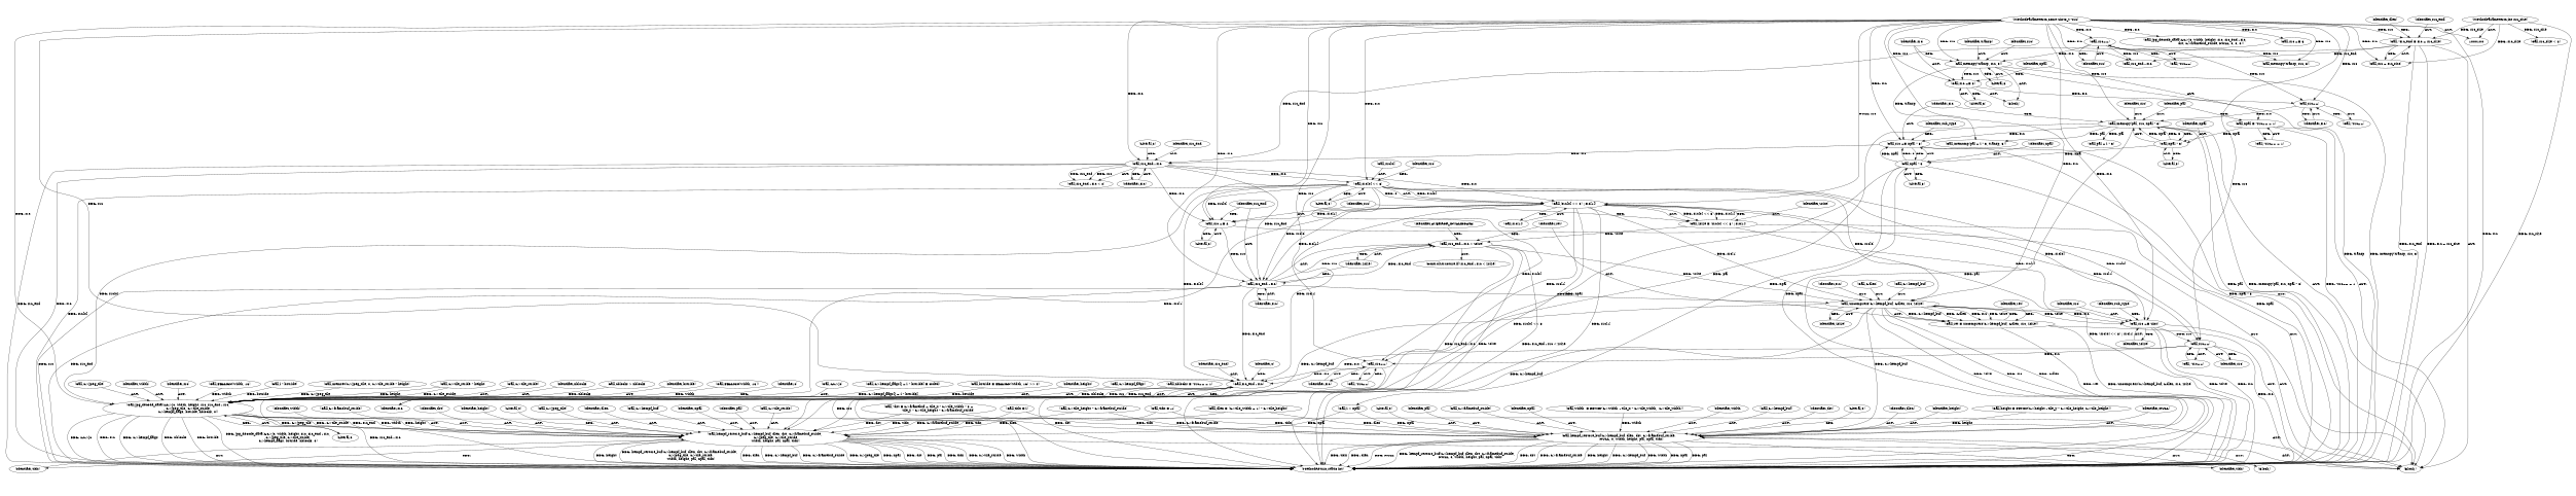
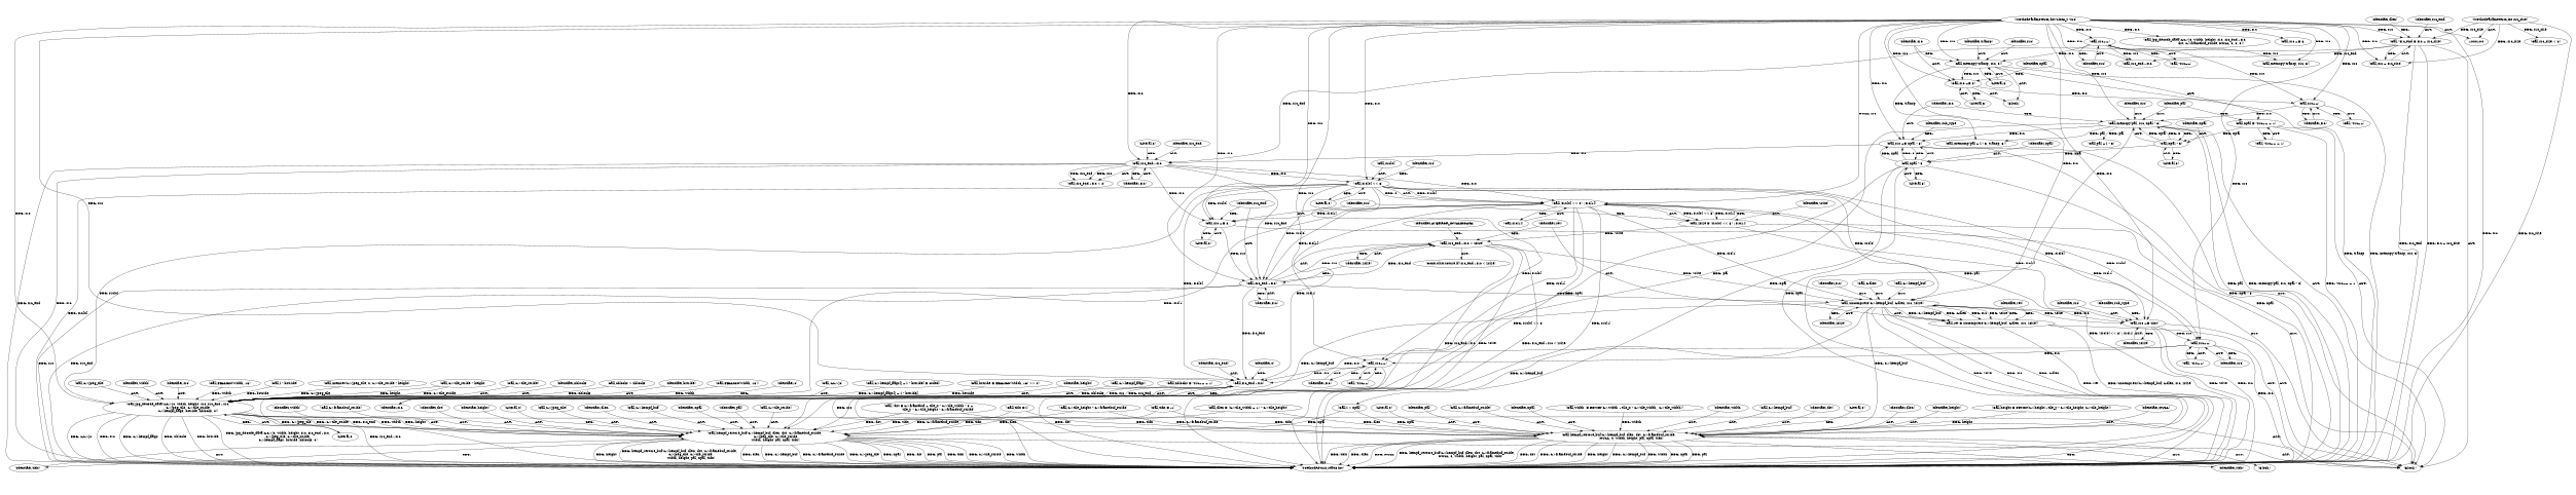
  digraph {
    n1 [label="(Call,(src[0] << 8) | src[1])"]
    n2 [label="(Call,zsize = (src[0] << 8) | src[1])"]
    n3 [label="(Call,uncompress(c->kempf_buf, &dlen, src, zsize))"]
    n4 [label="(Call,src += uint)"]
    n5 [label="(Call,src++)"]
    n6 [label="(Call,src++)"]
    n7 [label="(Call,src_end - src)"]
    n8 [label="(Call,jpg_decode_data(&c->jc, width, height, src, src_end - src,\n                    c->jpeg_tile, c->tile_stride,\n                    c->kempf_flags, bstride, nblocks, 0))"]
    n9 [label="(Call,src += 2)"]
    n10 [label="(Call,src_end - src)"]
    n11 [label="(MethodReturn,static int)"]
    n12 [label="(Call,src[1])"]
    n13 [label="(Block,)"]
    n14 [label="(Call,src_end - src < zsize)"]
    n15 [label="(Call,kempf_restore_buf(c->kempf_buf, dlen, dst, c->framebuf_stride,\n                      c->jpeg_tile, c->tile_stride,\n                      width, height, pal, npal, tidx))"]
    n16 [label="(Call,kempf_restore_buf(c->kempf_buf, dlen, dst, c->framebuf_stride,\n                          NULL, 0, width, height, pal, npal, tidx))"]
    n17 [label="(Call,ret = uncompress(c->kempf_buf, &dlen, src, zsize))"]
    n18 [label="(Identifier,zsize)"]
    n19 [label="(Identifier,zsize)"]
    n20 [label="(Call,*src++)"]
    n21 [label="(Identifier,src)"]
    n22 [label="(Call,*src++)"]
    n23 [label="(Identifier,src)"]
    n24 [label="(Identifier,src)"]
    n25 [label="(Literal,0)"]
    n26 [label="(Literal,2)"]
    n27 [label="(Identifier,src)"]
    n28 [label="(Call,src[0] << 8)"]
    n29 [label="(Literal,8)"]
    n30 [label="(Call,src_end - src)"]
    n31 [label="(Call,src_end - src < 2)"]
    n32 [label="(Identifier,src)"]
    n33 [label="(Call,*src_end = src + src_size)"]
    n34 [label="(Call,src + src_size)"]
    n35 [label="(Call,src_end - src)"]
-   n36 [label="(MethodParameterIn,const uint8_t *src)"]
+   n36 [label="(MethodParameterIn,dst uint8_t *src)"]
    n37 [label="(Call,src += npal * 3)"]
    n38 [label="(Call,memcpy(pal, src, npal * 3))"]
    n39 [label="(Call,src++)"]
    n40 [label="(Call,src += 3)"]
    n41 [label="(Call,memcpy(transp, src, 3))"]
    n42 [label="(Call,src++)"]
    n43 [label="(Call,jpg_decode_data(&c->jc, width, height, src, src_end - src,\n                               dst, c->framebuf_stride, NULL, 0, 0, 0))"]
    n44 [label="(Call,src += 3)"]
    n45 [label="(Call,memcpy(transp, src, 3))"]
    1000100
    n47 [label="(Call,npal * 3)"]
    n48 [label="(Call,npal * 3)"]
    n49 [label="(Call,memcmp(pal + i * 3, transp, 3))"]
    n50 [label="(Call,pal + i * 3)"]
    n51 [label="(Call,*src++)"]
    n52 [label="(Identifier,src)"]
    n53 [label="(Literal,3)"]
    n54 [label="(Block,)"]
    n55 [label="(Literal,3)"]
    n56 [label="(Call,*src++)"]
    n57 [label="(Identifier,src)"]
    n58 [label="(MethodParameterIn,int src_size)"]
    n59 [label="(Call,src_size < 2)"]
    n60 [label="(Literal,3)"]
    n61 [label="(Call,i < npal)"]
    n62 [label="(Identifier,tidx)"]
    n63 [label="(Identifier,tidx)"]
    n64 [label="(Block,)"]
    n65 [label="(Literal,3)"]
    n66 [label="(Call,npal = *src++ + 1)"]
    n67 [label="(Call,*src++ + 1)"]
    n68 [label="(Identifier,zsize)"]
    n69 [label="(ControlStructure,if (src_end - src < zsize))"]
    n70 [label="(Call,width  = FFMIN(c->width  - tile_x * c->tile_width,  c->tile_width))"]
    n71 [label="(Identifier,nblocks)"]
    n72 [label="(Literal,2)"]
    n73 [label="(Call,c->kempf_buf)"]
    n74 [label="(Call,cblocks > nblocks)"]
    n75 [label="(Identifier,sub_type)"]
    n76 [label="(Identifier,dlen)"]
    n77 [label="(Identifier,bstride)"]
    n78 [label="(Call,c->kempf_buf)"]
    n79 [label="(Call,FFALIGN(width, 16))"]
    n80 [label="(Identifier,c)"]
    n81 [label="(Call,&c->jc)"]
    n82 [label="(Call,c->kempf_flags[j + i * bstride] = coded)"]
    n83 [label="(Identifier,width)"]
    n84 [label="(Call,dlen = (c->tile_width + 1) * c->tile_height)"]
    n85 [label="(Identifier,src)"]
    n86 [label="(Identifier,npal)"]
    n87 [label="(Identifier,src)"]
    n88 [label="(Identifier,src)"]
    n89 [label="(Identifier,ret)"]
    n90 [label="(Identifier,pal)"]
    n91 [label="(Call,c->kempf_buf)"]
    n92 [label="(Identifier,src_end)"]
    n93 [label="(Identifier,npal)"]
    n94 [label="(Identifier,pal)"]
    n95 [label="(Identifier,dst)"]
    n96 [label="(Literal,0)"]
    n97 [label="(Identifier,npal)"]
    n98 [label="(Call,c->tile_stride)"]
    n99 [label="(Identifier,dlen)"]
    n100 [label="(Identifier,dlen)"]
    n101 [label="(Call,bstride = FFALIGN(width, 16) >> 4)"]
    n102 [label="(Identifier,height)"]
    n103 [label="(Identifier,src)"]
    n104 [label="(Identifier,c)"]
    n105 [label="(Identifier,width)"]
    n106 [label="(Identifier,src_end)"]
    n107 [label="(Identifier,src)"]
    n108 [label="(Identifier,npal)"]
    n109 [label="(Identifier,height)"]
    n110 [label="(Call,*dst = c->framebuf + tile_x * c->tile_width * 3 +\n                   tile_y * c->tile_height * c->framebuf_stride)"]
    n111 [label="(Identifier,src_end)"]
    n112 [label="(Call,height = FFMIN(c->height - tile_y * c->tile_height, c->tile_height))"]
    n113 [label="(Call,src[0])"]
    n114 [label="(Identifier,AVERROR_INVALIDDATA)"]
    n115 [label="(Identifier,NULL)"]
    n116 [label="(Call,c->kempf_flags)"]
    n117 [label="(Identifier,ret)"]
    n118 [label="(Call,c->framebuf_stride)"]
    n119 [label="(Identifier,dst)"]
    n120 [label="(Literal,0)"]
    n121 [label="(Call,nblocks = *src++ + 1)"]
    n122 [label="(Identifier,sub_type)"]
    n123 [label="(Identifier,src)"]
    n124 [label="(Identifier,src)"]
    n125 [label="(Call,tidx = i)"]
    n126 [label="(Call,c->jpeg_tile)"]
    n127 [label="(Call,c->tile_height * c->framebuf_stride)"]
    n128 [label="(Identifier,transp)"]
    n129 [label="(Identifier,width)"]
    n130 [label="(Identifier,height)"]
    n131 [label="(Call,tidx = -1)"]
    n132 [label="(Identifier,pal)"]
    n133 [label="(Identifier,src)"]
    n134 [label="(Identifier,src)"]
    n135 [label="(Call,&dlen)"]
    n136 [label="(Literal,0)"]
    n137 [label="(Call,c->framebuf_stride)"]
    n138 [label="(Call,FFALIGN(width, 16))"]
    n139 [label="(Call,i * bstride)"]
    n140 [label="(Call,memset(c->jpeg_tile, 0, c->tile_stride * height))"]
    n141 [label="(Identifier,npal)"]
    n142 [label="(Call,c->jpeg_tile)"]
    n143 [label="(Identifier,zsize)"]
    n144 [label="(Identifier,src_end)"]
    n145 [label="(Call,c->tile_stride * height)"]
    n146 [label="(Call,c->tile_stride)"]
    n1 -> n2 [label="AST: "]
    n1 -> n2 [label="DDG: src[0] << 8"]
    n1 -> n2 [label="DDG: src[1]"]
    n1 -> n3 [label="DDG: src[1]"]
    n1 -> n4 [label="DDG: src[1]"]
    n1 -> n5 [label="DDG: src[1]"]
    n1 -> n6 [label="DDG: src[1]"]
    n1 -> n7 [label="DDG: src[1]"]
    n1 -> n8 [label="DDG: src[1]"]
    n1 -> n9 [label="DDG: src[1]"]
    n1 -> n10 [label="DDG: src[1]"]
    n1 -> n11 [label="DDG: src[0] << 8"]
    n1 -> n11 [label="DDG: src[1]"]
    n1 -> n12 [label="CFG: "]
    n2 -> n1 [label="CFG: "]
    n2 -> n11 [label="DDG: (src[0] << 8) | src[1]"]
    n2 -> n13 [label="AST: "]
    n2 -> n14 [label="DDG: zsize"]
    n3 -> n4 [label="DDG: zsize"]
    n3 -> n4 [label="DDG: src"]
    n3 -> n11 [label="DDG: c->kempf_buf"]
    n3 -> n11 [label="DDG: zsize"]
    n3 -> n11 [label="DDG: src"]
    n3 -> n11 [label="DDG: &dlen"]
    n3 -> n15 [label="DDG: c->kempf_buf"]
    n3 -> n16 [label="DDG: c->kempf_buf"]
    n3 -> n17 [label="AST: "]
    n3 -> n17 [label="DDG: c->kempf_buf"]
    n3 -> n17 [label="DDG: &dlen"]
    n3 -> n17 [label="DDG: src"]
    n3 -> n17 [label="DDG: zsize"]
    n3 -> n18 [label="CFG: "]
    n4 -> n5 [label="DDG: src"]
    n4 -> n11 [label="DDG: zsize"]
    n4 -> n11 [label="DDG: src"]
    n4 -> n13 [label="AST: "]
    n4 -> n19 [label="CFG: "]
    n5 -> n6 [label="DDG: src"]
    n5 -> n7 [label="DDG: src"]
    n5 -> n11 [label="DDG: src"]
    n5 -> n20 [label="AST: "]
    n5 -> n21 [label="CFG: "]
    n6 -> n7 [label="DDG: src"]
    n6 -> n11 [label="DDG: src"]
    n6 -> n22 [label="AST: "]
    n6 -> n23 [label="CFG: "]
    n7 -> n8 [label="AST: "]
    n7 -> n8 [label="DDG: src"]
    n7 -> n8 [label="DDG: src_end"]
    n7 -> n11 [label="DDG: src_end"]
    n7 -> n24 [label="CFG: "]
    n8 -> n11 [label="DDG: bstride"]
    n8 -> n11 [label="DDG: jpg_decode_data(&c->jc, width, height, src, src_end - src,\n                    c->jpeg_tile, c->tile_stride,\n                    c->kempf_flags, bstride, nblocks, 0)"]
    n8 -> n11 [label="DDG: src_end - src"]
    n8 -> n11 [label="DDG: &c->jc"]
    n8 -> n11 [label="DDG: src"]
    n8 -> n11 [label="DDG: c->kempf_flags"]
    n8 -> n11 [label="DDG: nblocks"]
    n8 -> n13 [label="AST: "]
    n8 -> n15 [label="DDG: c->jpeg_tile"]
    n8 -> n15 [label="DDG: c->tile_stride"]
    n8 -> n15 [label="DDG: width"]
    n8 -> n15 [label="DDG: height"]
    n8 -> n25 [label="CFG: "]
    n9 -> n10 [label="DDG: src"]
    n9 -> n13 [label="AST: "]
    n9 -> n26 [label="CFG: "]
    n10 -> n3 [label="DDG: src"]
    n10 -> n7 [label="DDG: src_end"]
    n10 -> n11 [label="DDG: src"]
    n10 -> n11 [label="DDG: src_end"]
    n10 -> n14 [label="AST: "]
    n10 -> n14 [label="DDG: src_end"]
    n10 -> n14 [label="DDG: src"]
    n10 -> n27 [label="CFG: "]
    n12 -> n1 [label="AST: "]
    n14 -> n3 [label="DDG: zsize"]
    n14 -> n11 [label="DDG: zsize"]
    n14 -> n11 [label="DDG: src_end - src < zsize"]
    n14 -> n11 [label="DDG: src_end - src"]
    n14 -> n68 [label="CFG: "]
    n14 -> n69 [label="AST: "]
    n15 -> n11 [label="DDG: dst"]
    n15 -> n11 [label="DDG: pal"]
    n15 -> n11 [label="DDG: tidx"]
    n15 -> n11 [label="DDG: c->tile_stride"]
    n15 -> n11 [label="DDG: width"]
    n15 -> n11 [label="DDG: height"]
    n15 -> n11 [label="DDG: kempf_restore_buf(c->kempf_buf, dlen, dst, c->framebuf_stride,\n                      c->jpeg_tile, c->tile_stride,\n                      width, height, pal, npal, tidx)"]
    n15 -> n11 [label="DDG: dlen"]
    n15 -> n11 [label="DDG: c->kempf_buf"]
    n15 -> n11 [label="DDG: c->framebuf_stride"]
    n15 -> n11 [label="DDG: c->jpeg_tile"]
    n15 -> n11 [label="DDG: npal"]
    n15 -> n13 [label="AST: "]
    n15 -> n62 [label="CFG: "]
    n16 -> n11 [label="DDG: NULL"]
    n16 -> n11 [label="DDG: kempf_restore_buf(c->kempf_buf, dlen, dst, c->framebuf_stride,\n                          NULL, 0, width, height, pal, npal, tidx)"]
    n16 -> n11 [label="DDG: dst"]
    n16 -> n11 [label="DDG: c->framebuf_stride"]
    n16 -> n11 [label="DDG: height"]
    n16 -> n11 [label="DDG: c->kempf_buf"]
    n16 -> n11 [label="DDG: width"]
    n16 -> n11 [label="DDG: npal"]
    n16 -> n11 [label="DDG: pal"]
    n16 -> n11 [label="DDG: tidx"]
    n16 -> n11 [label="DDG: dlen"]
    n16 -> n63 [label="CFG: "]
    n16 -> n64 [label="AST: "]
    n17 -> n3 [label="CFG: "]
    n17 -> n11 [label="DDG: uncompress(c->kempf_buf, &dlen, src, zsize)"]
    n17 -> n11 [label="DDG: ret"]
    n17 -> n13 [label="AST: "]
    n18 -> n3 [label="AST: "]
    n19 -> n4 [label="AST: "]
    n20 -> n5 [label="CFG: "]
    n21 -> n5 [label="AST: "]
    n22 -> n6 [label="CFG: "]
    n23 -> n6 [label="AST: "]
    n24 -> n7 [label="AST: "]
    n25 -> n8 [label="AST: "]
    n26 -> n9 [label="AST: "]
    n27 -> n10 [label="AST: "]
    n28 -> n1 [label="AST: "]
    n28 -> n1 [label="DDG: src[0]"]
    n28 -> n1 [label="DDG: 8"]
    n28 -> n3 [label="DDG: src[0]"]
    n28 -> n4 [label="DDG: src[0]"]
    n28 -> n5 [label="DDG: src[0]"]
    n28 -> n6 [label="DDG: src[0]"]
    n28 -> n7 [label="DDG: src[0]"]
    n28 -> n8 [label="DDG: src[0]"]
    n28 -> n9 [label="DDG: src[0]"]
    n28 -> n10 [label="DDG: src[0]"]
    n28 -> n11 [label="DDG: src[0]"]
    n28 -> n29 [label="CFG: "]
    n29 -> n28 [label="AST: "]
    n30 -> n1 [label="DDG: src"]
    n30 -> n9 [label="DDG: src"]
    n30 -> n10 [label="DDG: src_end"]
    n30 -> n11 [label="DDG: src_end"]
    n30 -> n11 [label="DDG: src"]
    n30 -> n28 [label="DDG: src"]
    n30 -> n31 [label="AST: "]
    n30 -> n31 [label="DDG: src_end"]
    n30 -> n31 [label="DDG: src"]
    n30 -> n32 [label="CFG: "]
    n32 -> n30 [label="AST: "]
    n33 -> n11 [label="DDG: src + src_size"]
    n33 -> n11 [label="DDG: src_end"]
    n33 -> n13 [label="AST: "]
    n33 -> n30 [label="DDG: src_end"]
    n33 -> n34 [label="CFG: "]
    n33 -> n35 [label="DDG: src_end"]
    n34 -> n33 [label="AST: "]
    n36 -> n1 [label="NULL: src"]
    n36 -> n3 [label="DDG: src"]
    n36 -> n4 [label="DDG: src"]
    n36 -> n5 [label="DDG: src"]
    n36 -> n6 [label="DDG: src"]
    n36 -> n7 [label="DDG: src"]
    n36 -> n8 [label="DDG: src"]
    n36 -> n9 [label="DDG: src"]
    n36 -> n10 [label="DDG: src"]
    n36 -> n11 [label="DDG: src"]
    n36 -> n28 [label="DDG: src"]
    n36 -> n30 [label="DDG: src"]
    n36 -> n33 [label="DDG: src"]
    n36 -> n34 [label="DDG: src"]
    n36 -> n35 [label="DDG: src"]
    n36 -> n37 [label="DDG: src"]
    n36 -> n38 [label="DDG: src"]
    n36 -> n39 [label="DDG: src"]
    n36 -> n40 [label="DDG: src"]
    n36 -> n41 [label="DDG: src"]
    n36 -> n42 [label="DDG: src"]
    n36 -> n43 [label="DDG: src"]
    n36 -> n44 [label="DDG: src"]
    n36 -> n45 [label="DDG: src"]
    n36 -> 1000100 [label="AST: "]
    n37 -> n11 [label="DDG: npal * 3"]
    n37 -> n13 [label="AST: "]
    n37 -> n30 [label="DDG: src"]
    n37 -> n47 [label="CFG: "]
    n38 -> n11 [label="DDG: pal"]
    n38 -> n11 [label="DDG: memcpy(pal, src, npal * 3)"]
    n38 -> n13 [label="AST: "]
    n38 -> n15 [label="DDG: pal"]
    n38 -> n16 [label="DDG: pal"]
    n38 -> n37 [label="DDG: src"]
    n38 -> n48 [label="CFG: "]
    n38 -> n49 [label="DDG: pal"]
    n38 -> n50 [label="DDG: pal"]
    n39 -> n38 [label="DDG: src"]
    n39 -> n51 [label="AST: "]
    n39 -> n52 [label="CFG: "]
    n40 -> n39 [label="DDG: src"]
    n40 -> n53 [label="CFG: "]
    n40 -> n54 [label="AST: "]
    n41 -> n11 [label="DDG: transp"]
    n41 -> n11 [label="DDG: memcpy(transp, src, 3)"]
    n41 -> n40 [label="DDG: src"]
    n41 -> n49 [label="DDG: transp"]
    n41 -> n54 [label="AST: "]
    n41 -> n55 [label="CFG: "]
    n42 -> n35 [label="DDG: src"]
    n42 -> n39 [label="DDG: src"]
    n42 -> n41 [label="DDG: src"]
    n42 -> n45 [label="DDG: src"]
    n42 -> n56 [label="AST: "]
    n42 -> n57 [label="CFG: "]
    n47 -> n11 [label="DDG: npal"]
    n47 -> n15 [label="DDG: npal"]
    n47 -> n16 [label="DDG: npal"]
    n47 -> n37 [label="AST: "]
    n47 -> n37 [label="DDG: npal"]
    n47 -> n37 [label="DDG: 3"]
    n47 -> n60 [label="CFG: "]
    n47 -> n61 [label="DDG: npal"]
    n48 -> n38 [label="AST: "]
    n48 -> n38 [label="DDG: npal"]
    n48 -> n38 [label="DDG: 3"]
    n48 -> n47 [label="DDG: npal"]
    n48 -> n65 [label="CFG: "]
    n51 -> n39 [label="CFG: "]
    n52 -> n39 [label="AST: "]
    n53 -> n40 [label="AST: "]
    n55 -> n41 [label="AST: "]
    n56 -> n42 [label="CFG: "]
    n57 -> n42 [label="AST: "]
    n58 -> n11 [label="DDG: src_size"]
    n58 -> n33 [label="DDG: src_size"]
    n58 -> n34 [label="DDG: src_size"]
    n58 -> 1000100 [label="AST: "]
    n58 -> n59 [label="DDG: src_size"]
    n60 -> n47 [label="AST: "]
    n61 -> n15 [label="DDG: npal"]
    n61 -> n16 [label="DDG: npal"]
    n62 -> n15 [label="AST: "]
    n63 -> n16 [label="AST: "]
    n65 -> n48 [label="AST: "]
    n66 -> n11 [label="DDG: *src++ + 1"]
    n66 -> n13 [label="AST: "]
    n66 -> n48 [label="DDG: npal"]
    n66 -> n67 [label="CFG: "]
    n67 -> n66 [label="AST: "]
    n68 -> n10 [label="CFG: "]
    n68 -> n14 [label="AST: "]
    n70 -> n16 [label="DDG: width"]
    n71 -> n8 [label="AST: "]
    n72 -> n30 [label="CFG: "]
    n73 -> n3 [label="AST: "]
    n74 -> n8 [label="DDG: nblocks"]
    n75 -> n37 [label="CFG: "]
    n76 -> n15 [label="AST: "]
    n77 -> n8 [label="AST: "]
    n78 -> n15 [label="AST: "]
    n79 -> n8 [label="DDG: width"]
    n80 -> n8 [label="CFG: "]
    n81 -> n8 [label="AST: "]
    n82 -> n8 [label="DDG: c->kempf_flags[j + i * bstride]"]
    n83 -> n16 [label="AST: "]
    n84 -> n15 [label="DDG: dlen"]
    n84 -> n16 [label="DDG: dlen"]
    n85 -> n2 [label="CFG: "]
    n85 -> n9 [label="AST: "]
    n86 -> n15 [label="AST: "]
    n87 -> n37 [label="AST: "]
    n87 -> n38 [label="CFG: "]
    n88 -> n38 [label="AST: "]
    n89 -> n14 [label="CFG: "]
    n89 -> n17 [label="AST: "]
    n90 -> n38 [label="AST: "]
    n90 -> n66 [label="CFG: "]
    n91 -> n16 [label="AST: "]
    n92 -> n7 [label="AST: "]
    n93 -> n40 [label="CFG: "]
    n93 -> n66 [label="AST: "]
    n94 -> n15 [label="AST: "]
    n95 -> n16 [label="AST: "]
    n96 -> n16 [label="CFG: "]
    n97 -> n48 [label="AST: "]
    n98 -> n15 [label="AST: "]
    n99 -> n16 [label="AST: "]
    n100 -> n33 [label="CFG: "]
    n101 -> n8 [label="DDG: bstride"]
    n102 -> n8 [label="AST: "]
    n103 -> n28 [label="CFG: "]
    n104 -> n7 [label="CFG: "]
    n105 -> n15 [label="AST: "]
    n106 -> n33 [label="AST: "]
    n107 -> n4 [label="AST: "]
    n108 -> n47 [label="AST: "]
    n109 -> n16 [label="AST: "]
    n110 -> n15 [label="DDG: dst"]
    n110 -> n16 [label="DDG: dst"]
    n111 -> n9 [label="CFG: "]
    n111 -> n10 [label="AST: "]
    n112 -> n16 [label="DDG: height"]
    n113 -> n28 [label="AST: "]
    n114 -> n14 [label="CFG: "]
    n115 -> n16 [label="AST: "]
    n116 -> n8 [label="AST: "]
    n117 -> n17 [label="CFG: "]
    n118 -> n15 [label="AST: "]
    n119 -> n15 [label="AST: "]
    n120 -> n16 [label="AST: "]
    n121 -> n8 [label="DDG: nblocks"]
    n122 -> n4 [label="CFG: "]
    n123 -> n41 [label="AST: "]
    n124 -> n40 [label="AST: "]
    n124 -> n41 [label="CFG: "]
    n125 -> n15 [label="DDG: tidx"]
    n125 -> n16 [label="DDG: tidx"]
    n126 -> n8 [label="AST: "]
    n127 -> n15 [label="DDG: c->framebuf_stride"]
    n127 -> n16 [label="DDG: c->framebuf_stride"]
    n128 -> n41 [label="AST: "]
    n129 -> n8 [label="AST: "]
    n130 -> n15 [label="AST: "]
    n131 -> n15 [label="DDG: tidx"]
    n131 -> n16 [label="DDG: tidx"]
    n132 -> n16 [label="AST: "]
    n133 -> n3 [label="AST: "]
    n134 -> n8 [label="AST: "]
    n135 -> n3 [label="AST: "]
    n136 -> n15 [label="CFG: "]
    n137 -> n16 [label="AST: "]
    n138 -> n8 [label="DDG: width"]
    n139 -> n8 [label="DDG: bstride"]
    n140 -> n8 [label="DDG: c->jpeg_tile"]
    n141 -> n16 [label="AST: "]
    n142 -> n15 [label="AST: "]
    n143 -> n2 [label="AST: "]
    n144 -> n30 [label="AST: "]
    n145 -> n8 [label="DDG: height"]
    n145 -> n8 [label="DDG: c->tile_stride"]
    n146 -> n8 [label="AST: "]
  }
